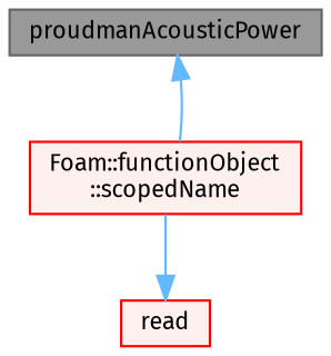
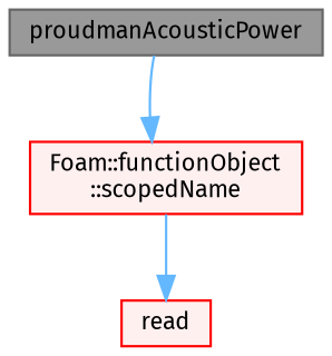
  digraph {
    fontname="Fira Sans"
    rankdir=TB
    node [color=red fillcolor="#FFF0F0" fontname="Fira Sans" fontsize=10 shape=box style=filled]
    edge [color=steelblue1 fontname="Fira Sans" fontsize=10 labelfontname=Helvetica labelfontsize=10 style=solid]
    n1 [color=gray40 fillcolor=grey60 fontcolor=black height=0.2 label=proudmanAcousticPower width=0.4]
    n2 [height=0.2 label="Foam::functionObject\l::scopedName" width=0.4]
    n3 [height=0.2 label=read width=0.4]
-   n2 -> n1
+   n1 -> n2
    n2 -> n3
  }
